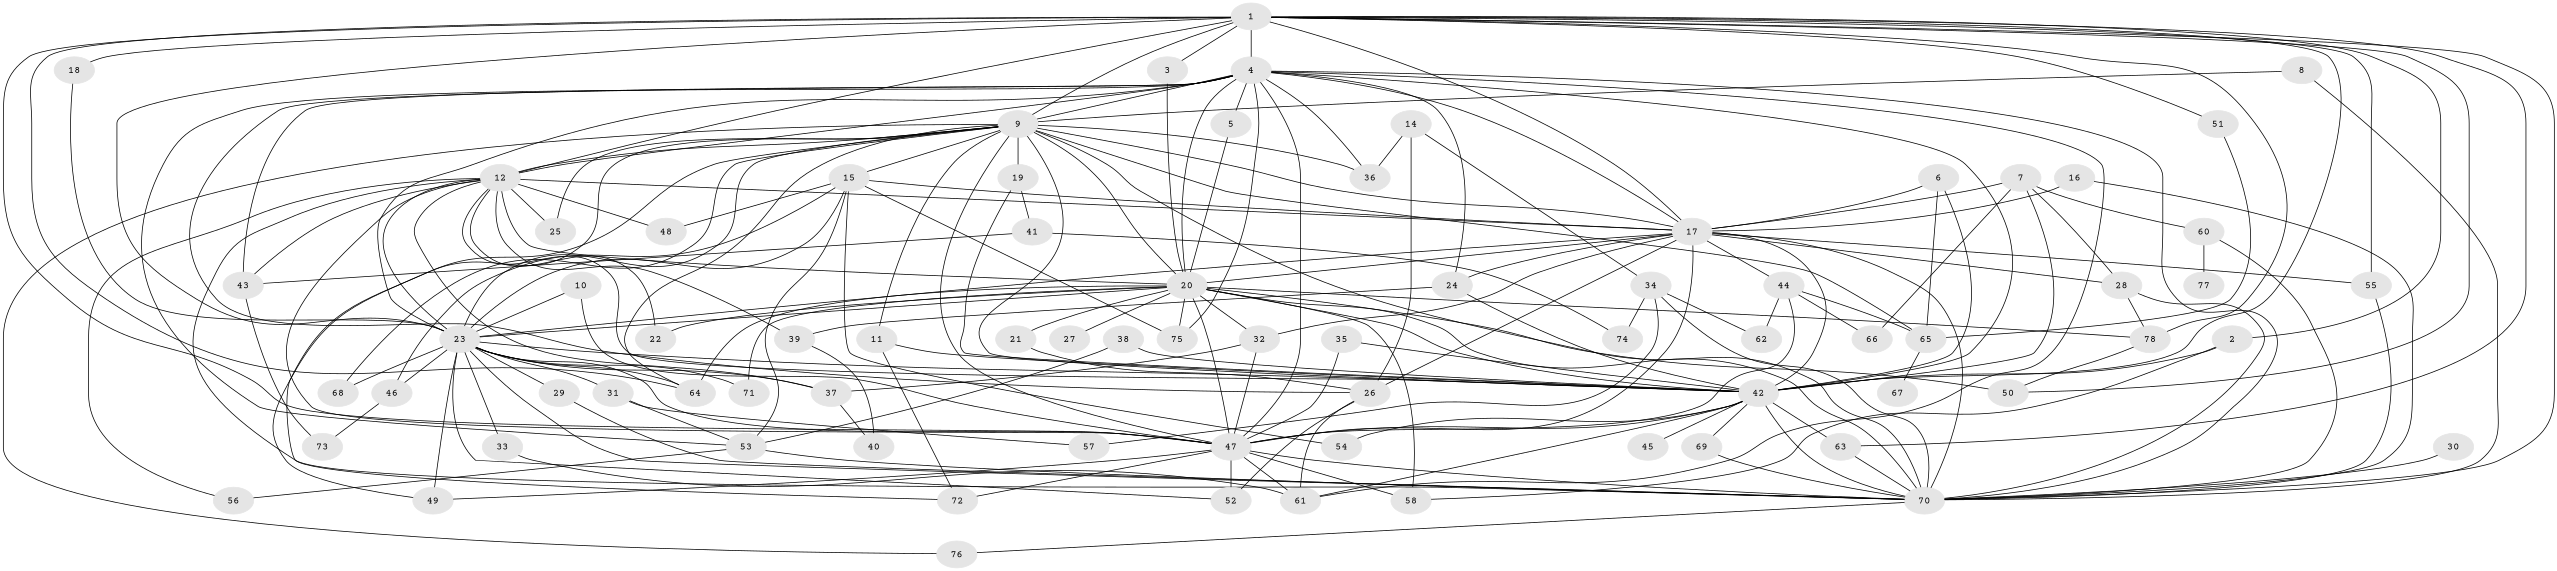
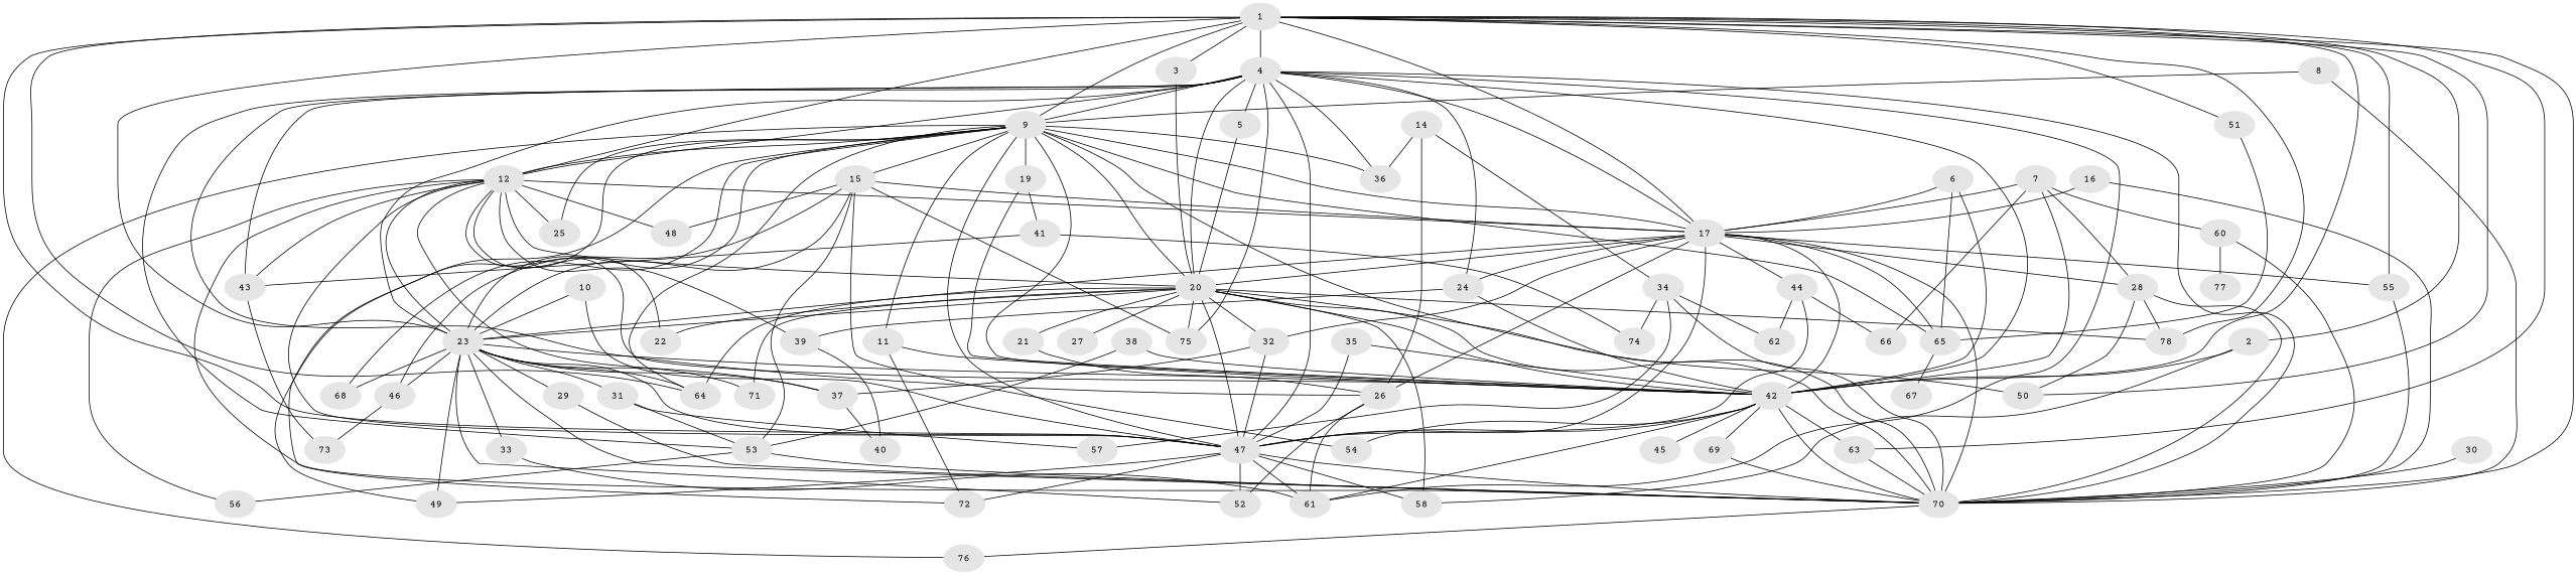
  graph {
    fontname="Courier Prime"
    node [color=gray90 fontname="Courier Prime" style=filled]
    edge [fontname="Courier Prime" weight=1.0]
    1
    2
    3
    4
    9
    12
    17
-   18
    23
    42
    47
    50
    51
    55
    63
    70
    78
    64
    58
    20
    5
    24
    26
    36
    43
    53
    61
    75
    65
    11
    15
    19
    25
    49
    68
    72
    76
    22
    37
    39
    48
    56
    28
    32
    44
    21
    27
    71
    46
    29
    31
    33
    52
    54
    45
    69
    73
    6
    67
    7
    60
    66
    77
    8
    41
    10
    40
    14
    34
    57
    62
    74
    16
    30
    35
    38
    1 -- 2
    1 -- 3
    1 -- 4 [weight=2.0]
    1 -- 9
    1 -- 12
    1 -- 17
-   1 -- 18
    1 -- 23 [weight=2.0]
    1 -- 42
    1 -- 47
    1 -- 50
    1 -- 51
    1 -- 55
    1 -- 63
    1 -- 70
    1 -- 78
    1 -- 64
    2 -- 42
    2 -- 58
    3 -- 20
    4 -- 9 [weight=2.0]
    4 -- 12
    4 -- 17
    4 -- 23
    4 -- 42 [weight=2.0]
    4 -- 47
    4 -- 70
    4 -- 20
    4 -- 5
    4 -- 24
    4 -- 26
    4 -- 36
    4 -- 43 [weight=2.0]
    4 -- 53
    4 -- 61
    4 -- 75
    9 -- 12
    9 -- 17
    9 -- 23
    9 -- 42
    9 -- 47
    9 -- 70
    9 -- 64
    9 -- 20
    9 -- 36 [weight=2.0]
    9 -- 65
    9 -- 11
    9 -- 15
    9 -- 19
    9 -- 25
    9 -- 49
    9 -- 68
    9 -- 72
    9 -- 76
    12 -- 17 [weight=3.0]
    12 -- 23
    12 -- 42
    12 -- 47
    12 -- 70
    12 -- 20
    12 -- 43
    12 -- 25
    12 -- 22
    12 -- 37
    12 -- 39
    12 -- 48
    12 -- 56
    17 -- 23
    17 -- 42 [weight=2.0]
    17 -- 47 [weight=2.0]
    17 -- 55
    17 -- 70 [weight=2.0]
    17 -- 20 [weight=2.0]
    17 -- 24
    17 -- 26
-   44 -- 65
+   17 -- 65
    17 -- 28
    17 -- 32
    17 -- 44
-   18 -- 23
    23 -- 42
    23 -- 47
    23 -- 70
    23 -- 64
    23 -- 49
    23 -- 68
    23 -- 37
    23 -- 71
    23 -- 46
    23 -- 29
    23 -- 31
    23 -- 33
    23 -- 52
    42 -- 47
    42 -- 63
    42 -- 70
    42 -- 61
    42 -- 54
    42 -- 45
    42 -- 69
    47 -- 70
    47 -- 58
    47 -- 61
    47 -- 49
    47 -- 72
    47 -- 52
    51 -- 65
    55 -- 70
    63 -- 70
    70 -- 76
    20 -- 23
    20 -- 42
    20 -- 47
    20 -- 50
    20 -- 70
    20 -- 78
    20 -- 64
    20 -- 58
    20 -- 75
    20 -- 22
    20 -- 32
    20 -- 21
    20 -- 27
    20 -- 71
    5 -- 20
    24 -- 42
    24 -- 39
    26 -- 61
    26 -- 52
    43 -- 73
    53 -- 70
    53 -- 56
    65 -- 67
    11 -- 42
    11 -- 72
    15 -- 17
    15 -- 23
    15 -- 53
    15 -- 75
    15 -- 48
    15 -- 46 [weight=2.0]
    15 -- 54
    19 -- 42
    19 -- 41
    37 -- 40
    39 -- 40
-   78 -- 50
+   28 -- 50
    28 -- 70
    28 -- 78
    32 -- 47
    32 -- 37
    44 -- 47
    44 -- 66
    44 -- 62
    21 -- 26
    46 -- 73
    29 -- 70
    31 -- 53
    31 -- 57
    33 -- 61
    69 -- 70
    6 -- 17
    6 -- 42
    6 -- 65
    7 -- 17
    7 -- 42
    7 -- 28
    7 -- 60
    7 -- 66
    60 -- 70
    60 -- 77
    8 -- 9
    8 -- 70
    41 -- 43
    41 -- 74
    10 -- 23
    10 -- 47
    14 -- 26
    14 -- 36
    14 -- 34
    34 -- 70
    34 -- 57
    34 -- 62
    34 -- 74
    16 -- 17
    16 -- 70
    30 -- 70
    35 -- 42
    35 -- 47
    38 -- 42
    38 -- 53
  }
